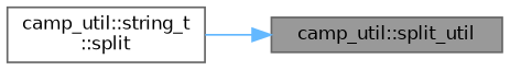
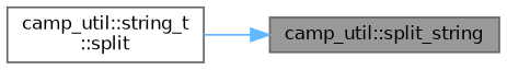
  digraph {
    rankdir=RL
    fontname="DejaVu Sans"
    node [fontname="DejaVu Sans" fontsize=10 shape=box style=filled]
-   n1 [color=gray40 fillcolor=grey60 fontcolor=black height=0.2 label="camp_util::split_util" width=0.4]
+   n1 [color=gray40 fillcolor=grey60 fontcolor=black height=0.2 label="camp_util::split_string" width=0.4]
    n2 [color=grey40 fillcolor=white height=0.2 label="camp_util::string_t\l::split" width=0.4]
    n1 -> n2 [color=steelblue1 dir=back fontname="DejaVu Sans" fontsize=10 labelfontname=Helvetica labelfontsize=10 style=solid]
  }
